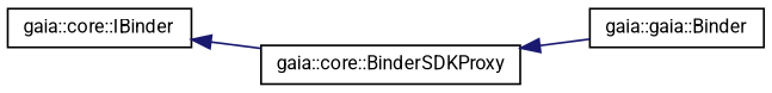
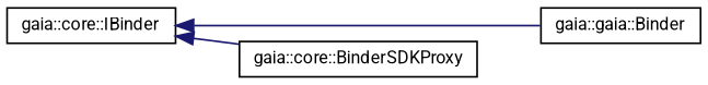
  digraph {
    fontname=Roboto
    rankdir=LR
    node [color=black fillcolor=white fontname=Roboto fontsize=10 shape=record style=filled]
    edge [color=midnightblue dir=back fontname=Roboto fontsize=10 labelfontname=Helvetica labelfontsize=10 style=solid]
    n1 [height=0.2 label="gaia::core::IBinder" width=0.4]
    n2 [height=0.2 label="gaia::gaia::Binder" width=0.4]
    n3 [height=0.2 label="gaia::core::BinderSDKProxy" width=0.4]
-   n3 -> n2
+   n1 -> n2
    n1 -> n3
  }
